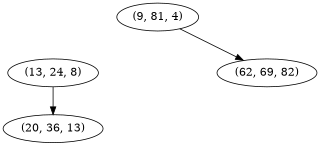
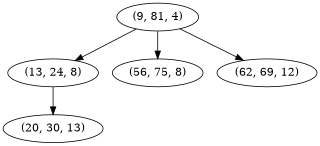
  digraph {
    edge [color=black]
    n1 [label="(13, 24, 8)"]
    "(9, 81, 4)"
-   "(62, 69, 12)" [label="(62, 69, 82)"]
-   "(20, 30, 13)" [label="(20, 36, 13)"]
+   "(56, 75, 8)"
+   "(62, 69, 12)"
+   "(20, 30, 13)"
    n1 -> "(20, 30, 13)"
+   "(9, 81, 4)" -> n1
+   "(9, 81, 4)" -> "(56, 75, 8)"
    "(9, 81, 4)" -> "(62, 69, 12)"
  }
